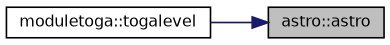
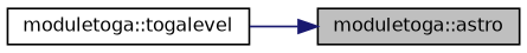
  digraph {
    rankdir=RL
    node [color=black fontname=Helvetica fontsize=10 shape=record style=filled]
-   n1 [fillcolor=grey75 fontcolor=black height=0.2 label="astro::astro" width=0.4]
+   n1 [fillcolor=grey75 fontcolor=black height=0.2 label="moduletoga::astro" width=0.4]
    n2 [fillcolor=white height=0.2 label="moduletoga::togalevel" width=0.4]
    n1 -> n2 [color=midnightblue dir=back fontname=Helvetica fontsize=10 labelfontname=Helvetica labelfontsize=10 style=solid]
  }
